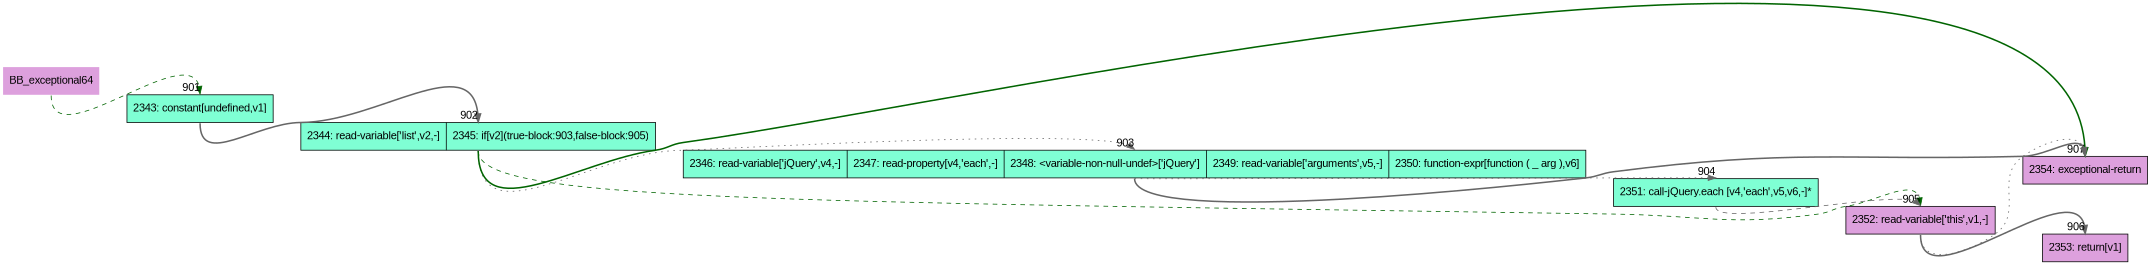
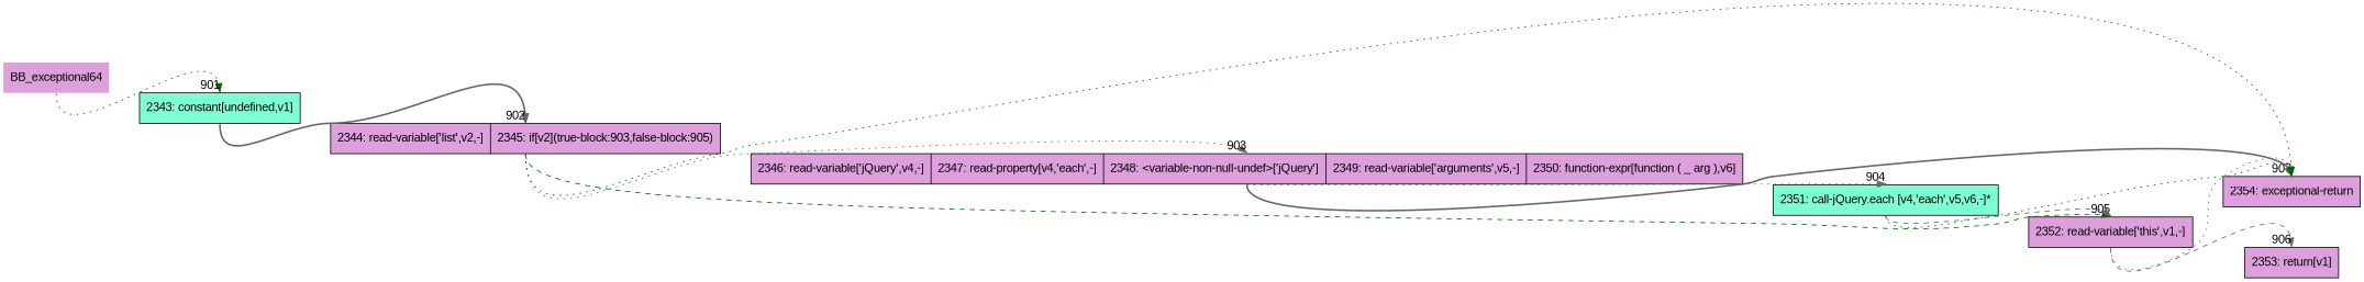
  digraph {
    fontname="Liberation Sans"
    rankdir=LR
    node [fillcolor=plum fontname="Liberation Sans" shape=record style=filled]
    edge [color=gray40 fontname="Liberation Sans" headport=n style=dotted tailport=s]
    n1 [label=BB_exceptional64 shape=none]
    n2 [fillcolor=aquamarine label="{2343: constant[undefined,v1]}"]
-   n3 [fillcolor=aquamarine label="{2344: read-variable['list',v2,-]|2345: if[v2](true-block:903,false-block:905)}"]
-   n4 [fillcolor=aquamarine label="{2346: read-variable['jQuery',v4,-]|2347: read-property[v4,'each',-]|2348: \<variable-non-null-undef\>['jQuery']|2349: read-variable['arguments',v5,-]|2350: function-expr[function ( _ arg ),v6]}"]
+   n3 [label="{2344: read-variable['list',v2,-]|2345: if[v2](true-block:903,false-block:905)}"]
+   n4 [label="{2346: read-variable['jQuery',v4,-]|2347: read-property[v4,'each',-]|2348: \<variable-non-null-undef\>['jQuery']|2349: read-variable['arguments',v5,-]|2350: function-expr[function ( _ arg ),v6]}"]
    n5 [label="{2352: read-variable['this',v1,-]}"]
    n6 [label="{2354: exceptional-return}"]
    n7 [fillcolor=aquamarine label="{2351: call-jQuery.each [v4,'each',v5,v6,-]*}"]
    n8 [label="{2353: return[v1]}"]
-   n1 -> n2 [color=darkgreen headlabel="    901" style=dashed]
+   n1 -> n2 [color=darkgreen headlabel="    901"]
    n2 -> n3 [headlabel="      902" style=bold]
    n3 -> n4 [headlabel="      903"]
    n3 -> n5 [color=darkgreen headlabel="      905" style=dashed]
-   n3 -> n6 [color=darkgreen headlabel="      907" style=bold]
+   n3 -> n6 [color=darkgreen headlabel="      907"]
    n4 -> n6 [style=bold]
    n4 -> n7 [headlabel="      904"]
    n5 -> n6
-   n5 -> n8 [headlabel="      906" style=bold]
+   n5 -> n8 [headlabel="      906" style=dashed]
    n7 -> n5 [style=dashed]
+   n7 -> n6 [color=darkgreen]
  }
